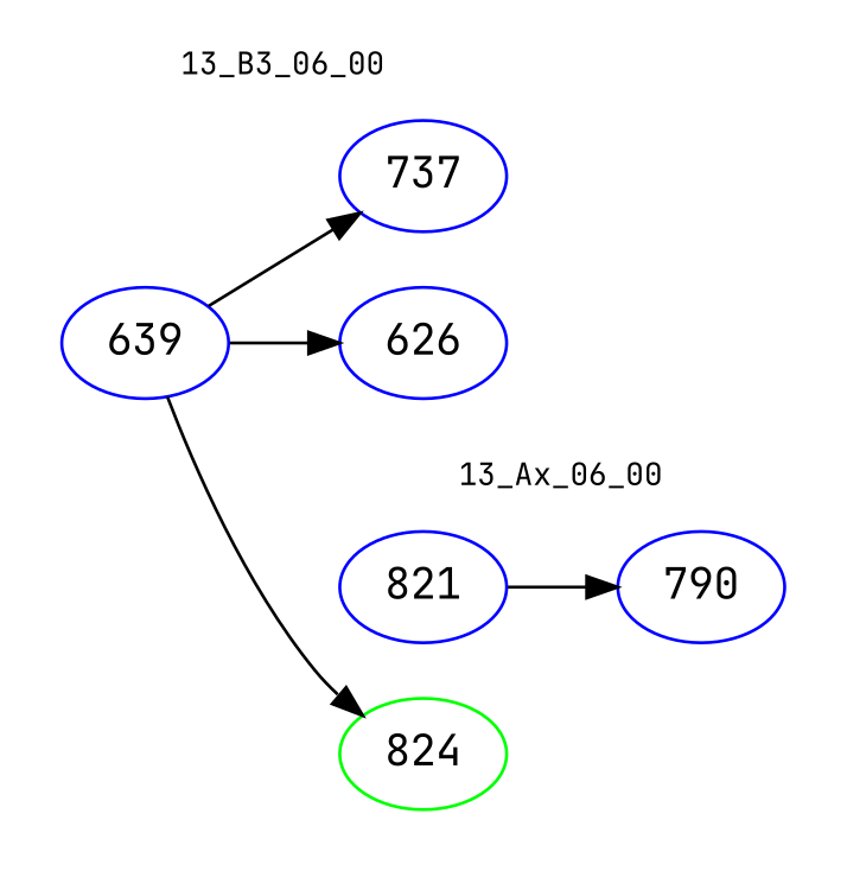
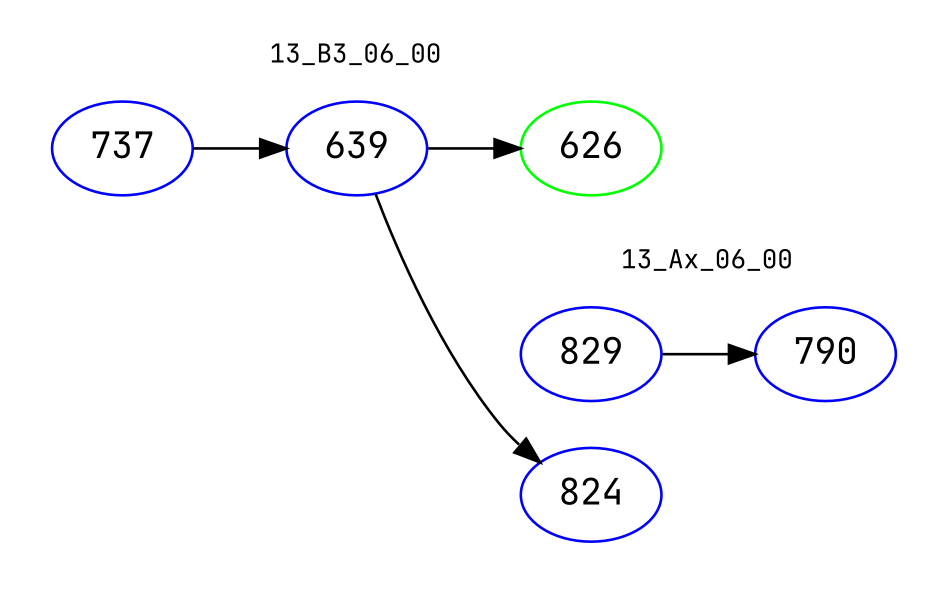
  digraph {
    fontname="JetBrains Mono"
    rankdir=LR
    node [color=blue fontname="JetBrains Mono"]
    edge [color=black fontname="JetBrains Mono"]
-   n1 [label=821]
+   n1 [label=829]
    n2 [label=790]
-   n3 [color=green label=824]
+   n3 [label=824]
    n4 [label=639]
-   n5 [label=626]
+   n5 [color=green label=626]
    n6 [label=737]
    subgraph cluster_1 {
      color=white
      fontsize=10
      label="13_Ax_06_00"
      n1
      n2
      n3
    }
    subgraph cluster_2 {
      color=white
      fontsize=10
      label="13_B3_06_00"
      n4
      n5
      n6
    }
    n1 -> n2
    n4 -> n3
    n4 -> n5
-   n4 -> n6
+   n6 -> n4
  }
